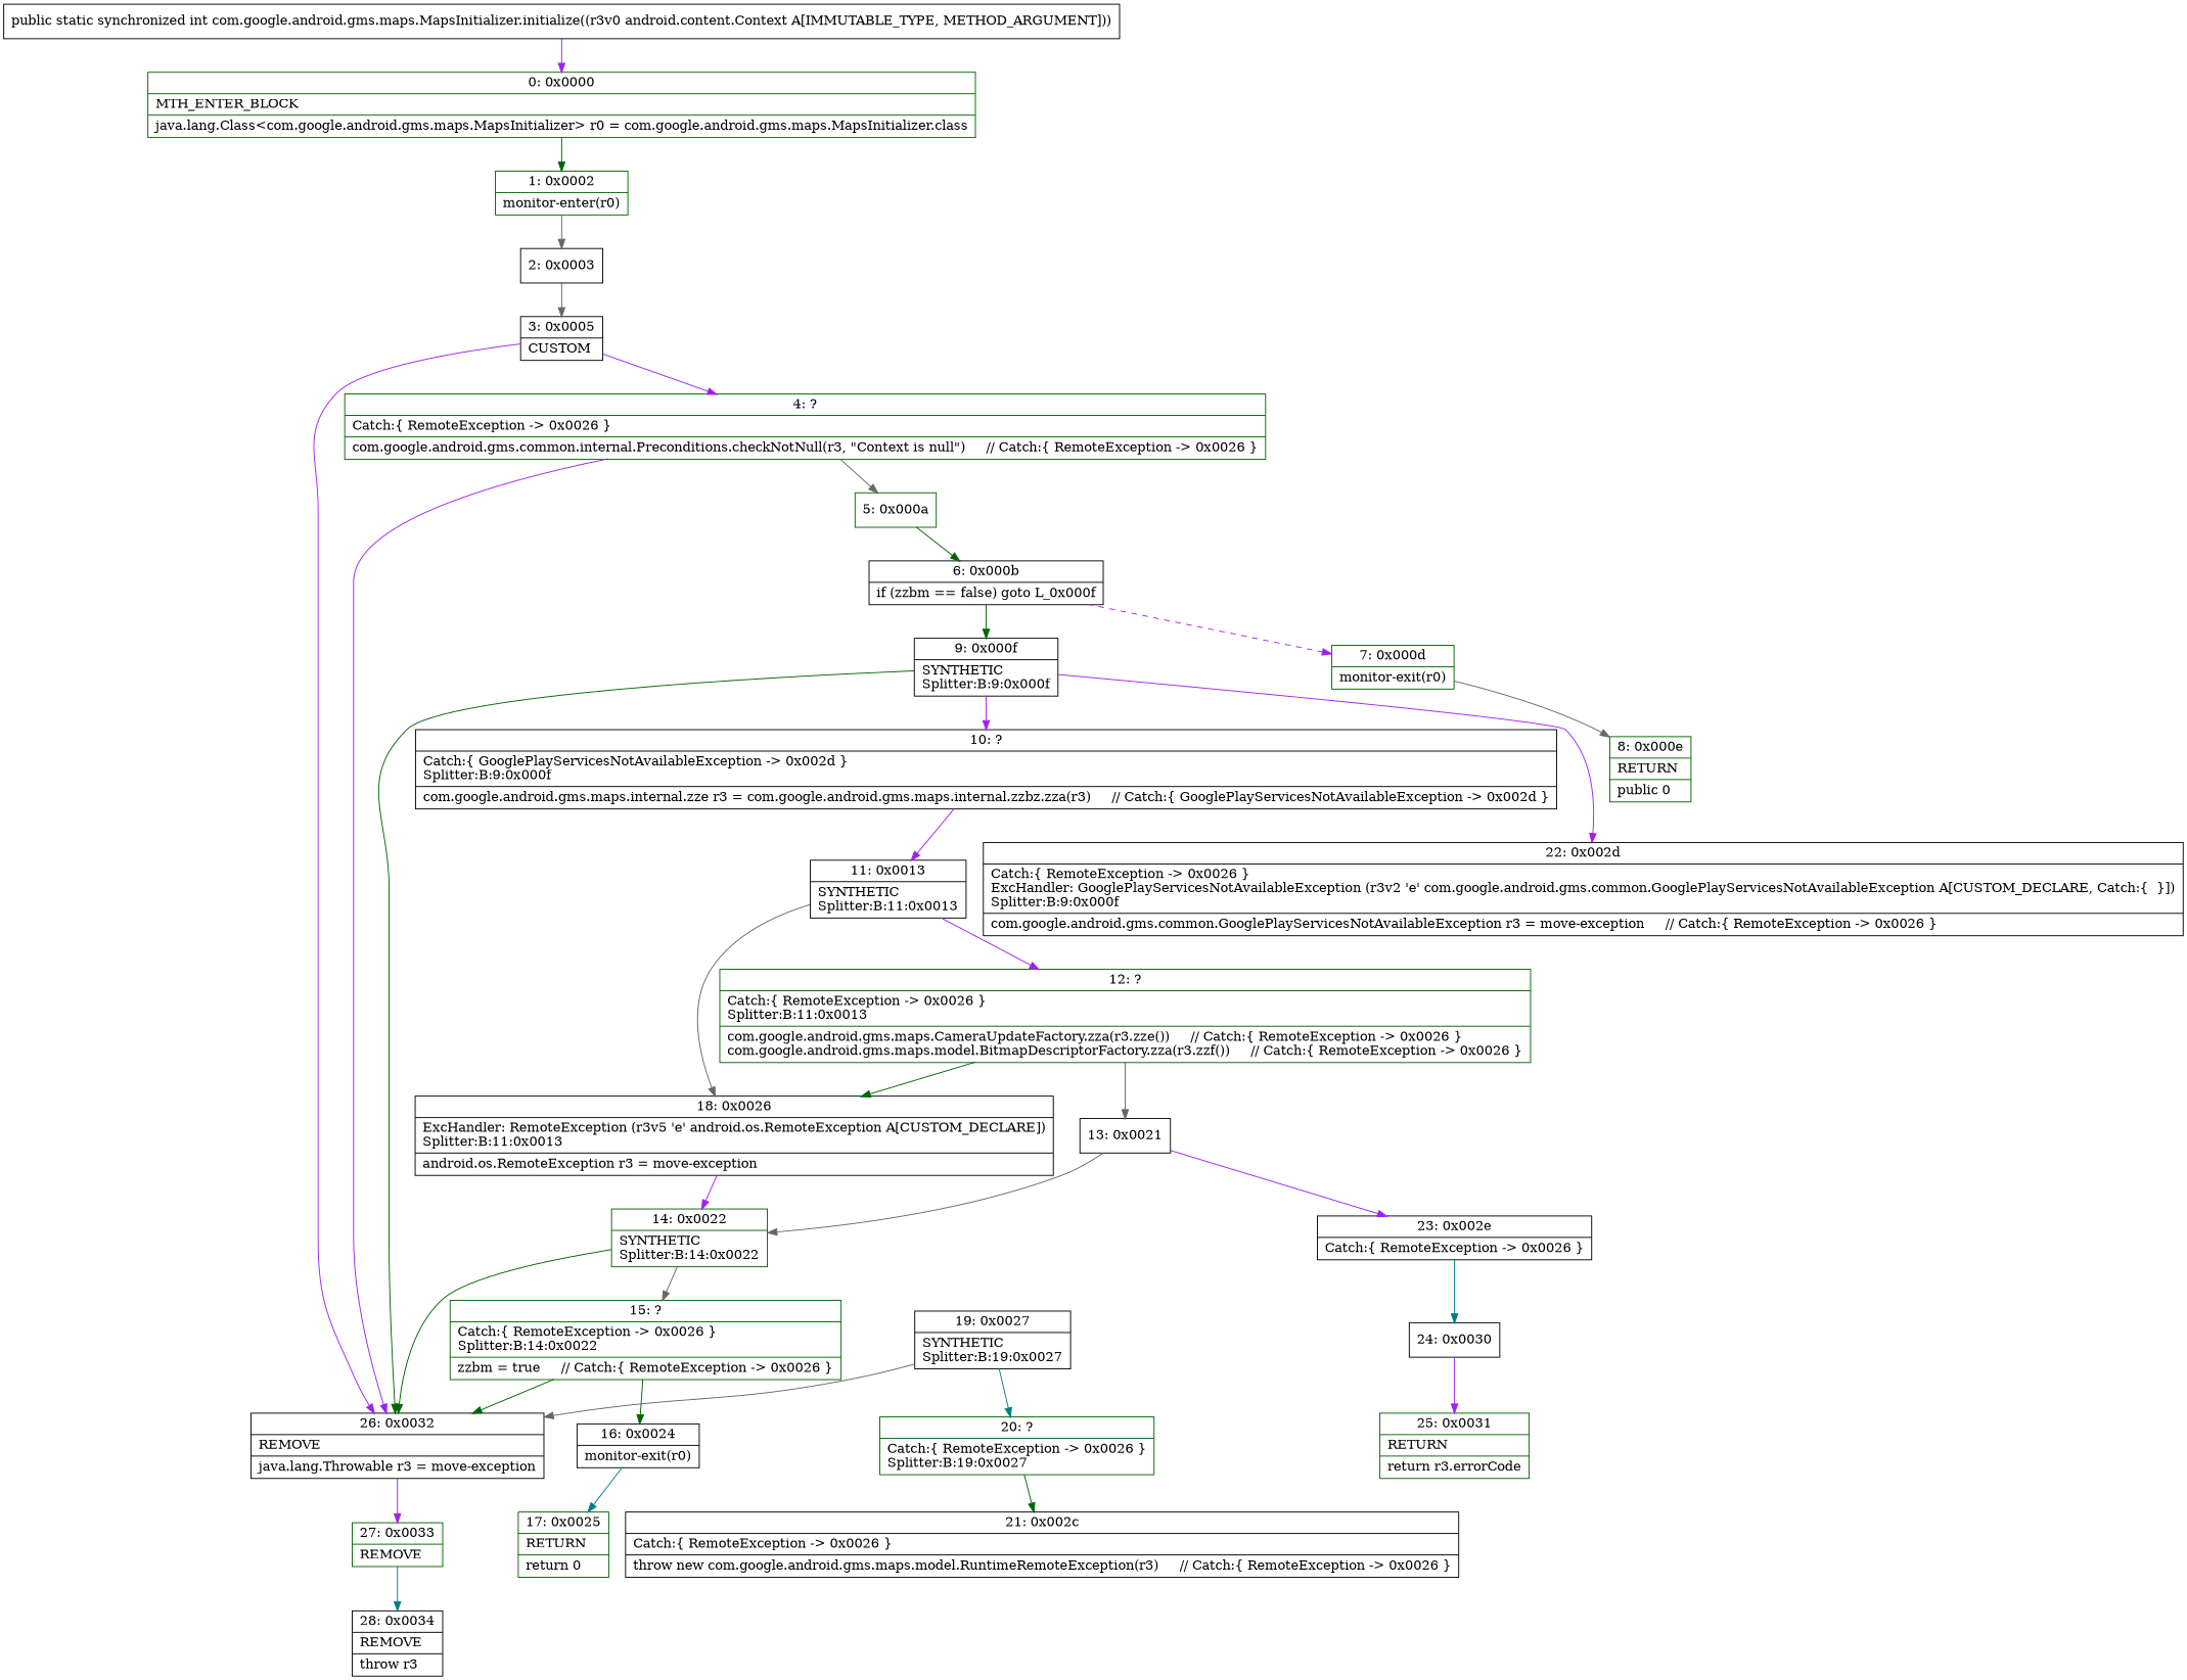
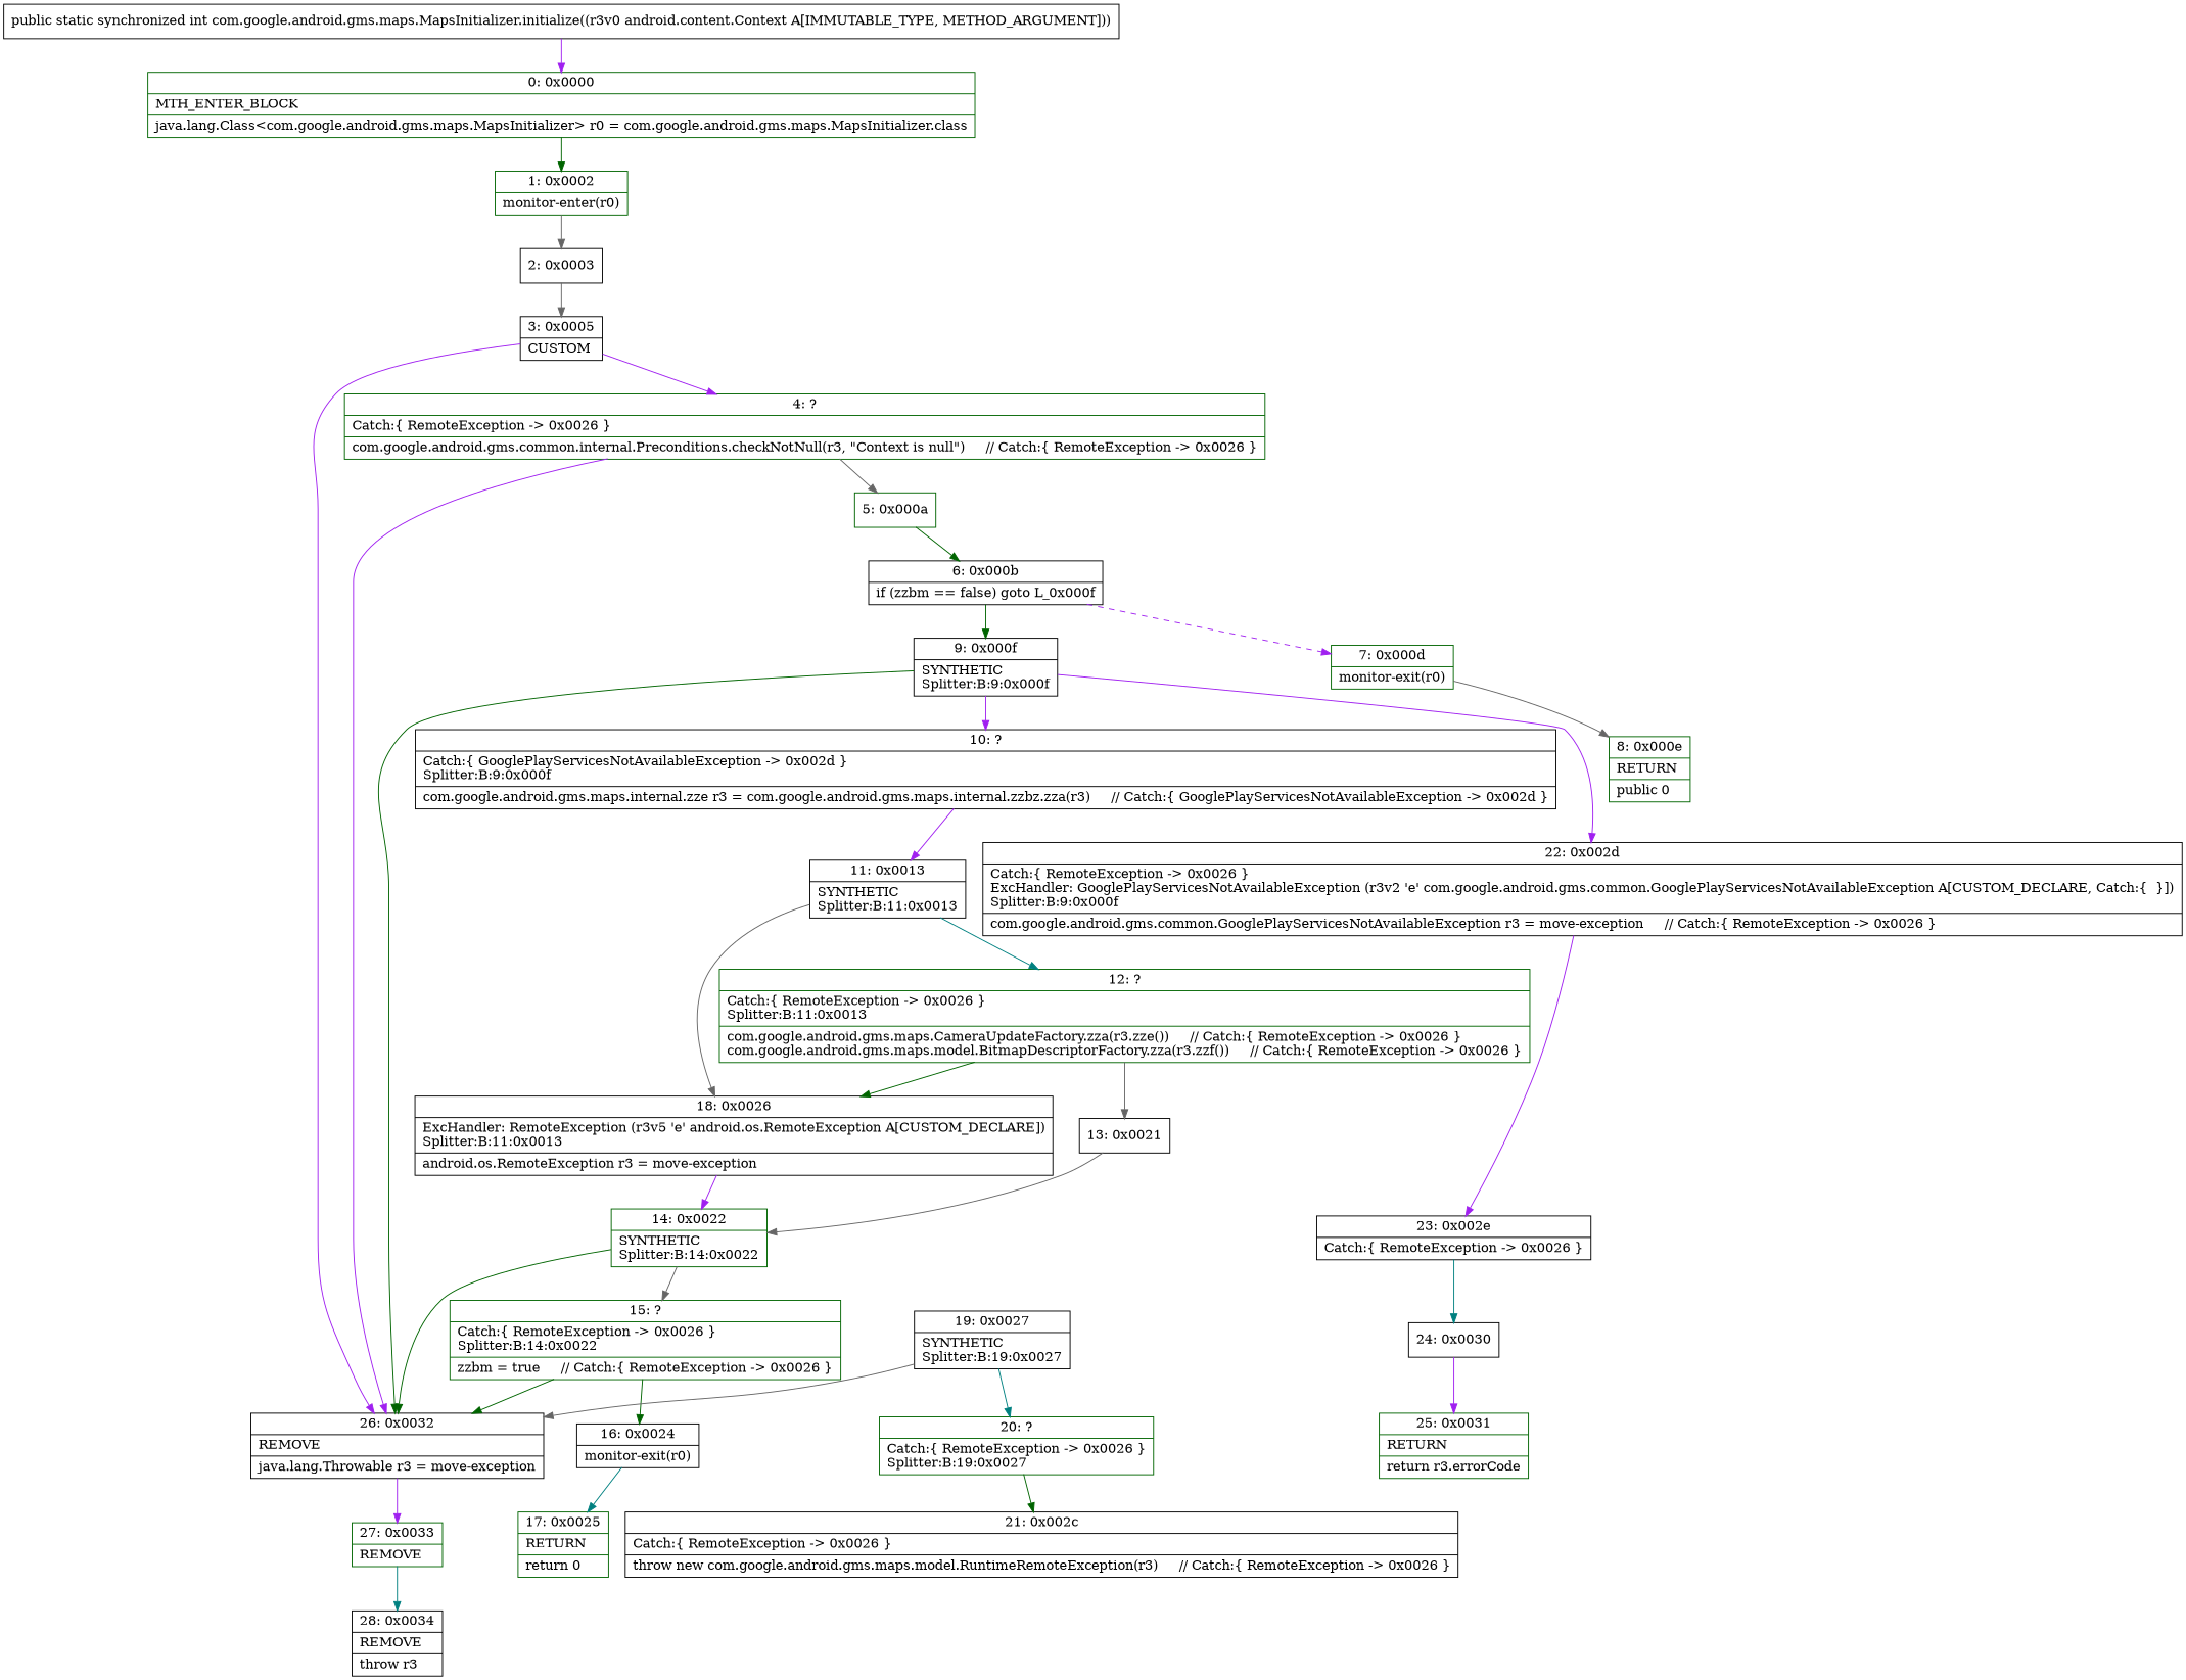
  digraph {
    node [color=black shape=record]
    edge [color=purple]
    n1 [color=darkgreen label="{0\:\ 0x0000|MTH_ENTER_BLOCK\l|java.lang.Class\<com.google.android.gms.maps.MapsInitializer\> r0 = com.google.android.gms.maps.MapsInitializer.class\l}"]
    n2 [color=darkgreen label="{1\:\ 0x0002|monitor\-enter(r0)\l}"]
    n3 [label="{2\:\ 0x0003}"]
    n4 [label="{3\:\ 0x0005|CUSTOM\l}"]
    n5 [color=darkgreen label="{4\:\ ?|Catch:\{ RemoteException \-\> 0x0026 \}\l|com.google.android.gms.common.internal.Preconditions.checkNotNull(r3, \"Context is null\")     \/\/ Catch:\{ RemoteException \-\> 0x0026 \}\l}"]
    n6 [label="{26\:\ 0x0032|REMOVE\l|java.lang.Throwable r3 = move\-exception\l}"]
    n7 [color=darkgreen label="{5\:\ 0x000a}"]
    n8 [color=darkgreen label="{27\:\ 0x0033|REMOVE\l}"]
    n9 [label="{6\:\ 0x000b|if (zzbm == false) goto L_0x000f\l}"]
    n10 [color=darkgreen label="{7\:\ 0x000d|monitor\-exit(r0)\l}"]
    n11 [label="{9\:\ 0x000f|SYNTHETIC\lSplitter:B:9:0x000f\l}"]
    n12 [color=darkgreen label="{8\:\ 0x000e|RETURN\l|public 0\l}"]
    n13 [label="{10\:\ ?|Catch:\{ GooglePlayServicesNotAvailableException \-\> 0x002d \}\lSplitter:B:9:0x000f\l|com.google.android.gms.maps.internal.zze r3 = com.google.android.gms.maps.internal.zzbz.zza(r3)     \/\/ Catch:\{ GooglePlayServicesNotAvailableException \-\> 0x002d \}\l}"]
    n14 [label="{22\:\ 0x002d|Catch:\{ RemoteException \-\> 0x0026 \}\lExcHandler: GooglePlayServicesNotAvailableException (r3v2 'e' com.google.android.gms.common.GooglePlayServicesNotAvailableException A[CUSTOM_DECLARE, Catch:\{  \}])\lSplitter:B:9:0x000f\l|com.google.android.gms.common.GooglePlayServicesNotAvailableException r3 = move\-exception     \/\/ Catch:\{ RemoteException \-\> 0x0026 \}\l}"]
    n15 [label="{11\:\ 0x0013|SYNTHETIC\lSplitter:B:11:0x0013\l}"]
    n16 [label="{23\:\ 0x002e|Catch:\{ RemoteException \-\> 0x0026 \}\l}"]
    n17 [color=darkgreen label="{12\:\ ?|Catch:\{ RemoteException \-\> 0x0026 \}\lSplitter:B:11:0x0013\l|com.google.android.gms.maps.CameraUpdateFactory.zza(r3.zze())     \/\/ Catch:\{ RemoteException \-\> 0x0026 \}\lcom.google.android.gms.maps.model.BitmapDescriptorFactory.zza(r3.zzf())     \/\/ Catch:\{ RemoteException \-\> 0x0026 \}\l}"]
    n18 [label="{18\:\ 0x0026|ExcHandler: RemoteException (r3v5 'e' android.os.RemoteException A[CUSTOM_DECLARE])\lSplitter:B:11:0x0013\l|android.os.RemoteException r3 = move\-exception\l}"]
    n19 [label="{13\:\ 0x0021}"]
    n20 [color=darkgreen label="{14\:\ 0x0022|SYNTHETIC\lSplitter:B:14:0x0022\l}"]
    n21 [color=darkgreen label="{15\:\ ?|Catch:\{ RemoteException \-\> 0x0026 \}\lSplitter:B:14:0x0022\l|zzbm = true     \/\/ Catch:\{ RemoteException \-\> 0x0026 \}\l}"]
    n22 [label="{16\:\ 0x0024|monitor\-exit(r0)\l}"]
    n23 [color=darkgreen label="{17\:\ 0x0025|RETURN\l|return 0\l}"]
    n24 [label="{19\:\ 0x0027|SYNTHETIC\lSplitter:B:19:0x0027\l}"]
    n25 [color=darkgreen label="{20\:\ ?|Catch:\{ RemoteException \-\> 0x0026 \}\lSplitter:B:19:0x0027\l}"]
    n26 [label="{21\:\ 0x002c|Catch:\{ RemoteException \-\> 0x0026 \}\l|throw new com.google.android.gms.maps.model.RuntimeRemoteException(r3)     \/\/ Catch:\{ RemoteException \-\> 0x0026 \}\l}"]
    n27 [label="{24\:\ 0x0030}"]
    n28 [color=darkgreen label="{25\:\ 0x0031|RETURN\l|return r3.errorCode\l}"]
    n29 [label="{28\:\ 0x0034|REMOVE\l|throw r3\l}"]
    n30 [label="{public static synchronized int com.google.android.gms.maps.MapsInitializer.initialize((r3v0 android.content.Context A[IMMUTABLE_TYPE, METHOD_ARGUMENT])) }"]
    n1 -> n2 [color=darkgreen]
    n2 -> n3 [color=gray40]
    n3 -> n4 [color=gray40]
    n4 -> n5
    n4 -> n6
    n5 -> n6
    n5 -> n7 [color=gray40]
    n6 -> n8
    n7 -> n9 [color=darkgreen]
    n8 -> n29 [color=teal]
    n9 -> n10 [style=dashed]
    n9 -> n11 [color=darkgreen]
    n10 -> n12 [color=gray40]
    n11 -> n6 [color=darkgreen]
    n11 -> n13
    n11 -> n14
    n13 -> n15
-   n19 -> n16
-   n15 -> n17
+   n14 -> n16
+   n15 -> n17 [color=teal]
    n15 -> n18 [color=gray40]
    n16 -> n27 [color=teal]
    n17 -> n18 [color=darkgreen]
    n17 -> n19 [color=gray40]
    n18 -> n20
    n19 -> n20 [color=gray40]
    n20 -> n6 [color=darkgreen]
    n20 -> n21 [color=gray40]
    n21 -> n6 [color=darkgreen]
    n21 -> n22 [color=darkgreen]
    n22 -> n23 [color=teal]
    n24 -> n6 [color=gray40]
    n24 -> n25 [color=teal]
    n25 -> n26 [color=darkgreen]
    n27 -> n28
    n30 -> n1
  }
